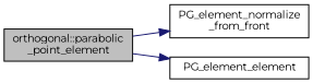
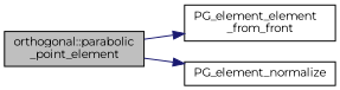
  digraph {
    fontname=Montserrat
    rankdir=LR
    node [color=black fillcolor=white fontname=Montserrat fontsize=10 shape=record style=filled]
    edge [color=midnightblue fontname=Montserrat fontsize=10 labelfontname=Helvetica labelfontsize=10 style=solid]
    n1 [fillcolor=grey75 fontcolor=black height=0.2 label="orthogonal::parabolic\l_point_element" width=0.4]
-   n2 [height=0.2 label="PG_element_normalize\l_from_front" width=0.4]
-   n3 [height=0.2 label=PG_element_element width=0.4]
+   n2 [height=0.2 label="PG_element_element\l_from_front" width=0.4]
+   n3 [height=0.2 label=PG_element_normalize width=0.4]
    n1 -> n2
    n1 -> n3
  }
